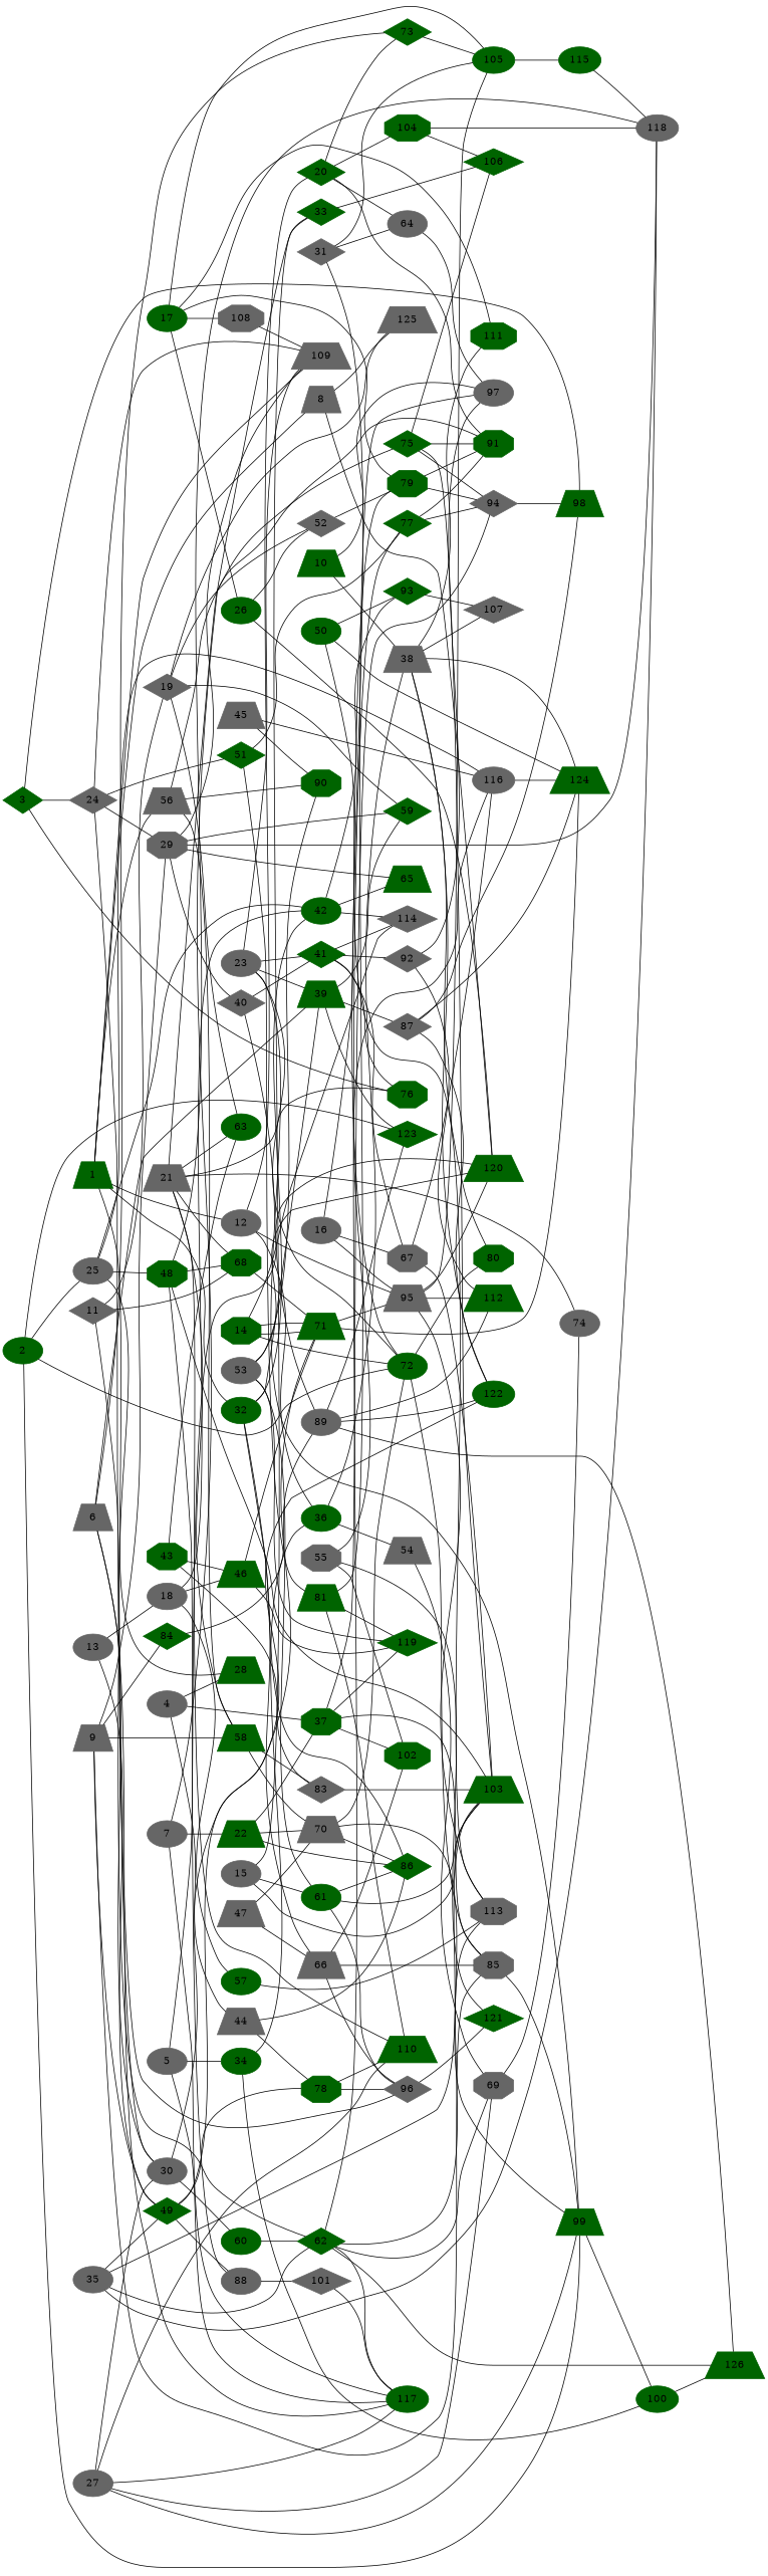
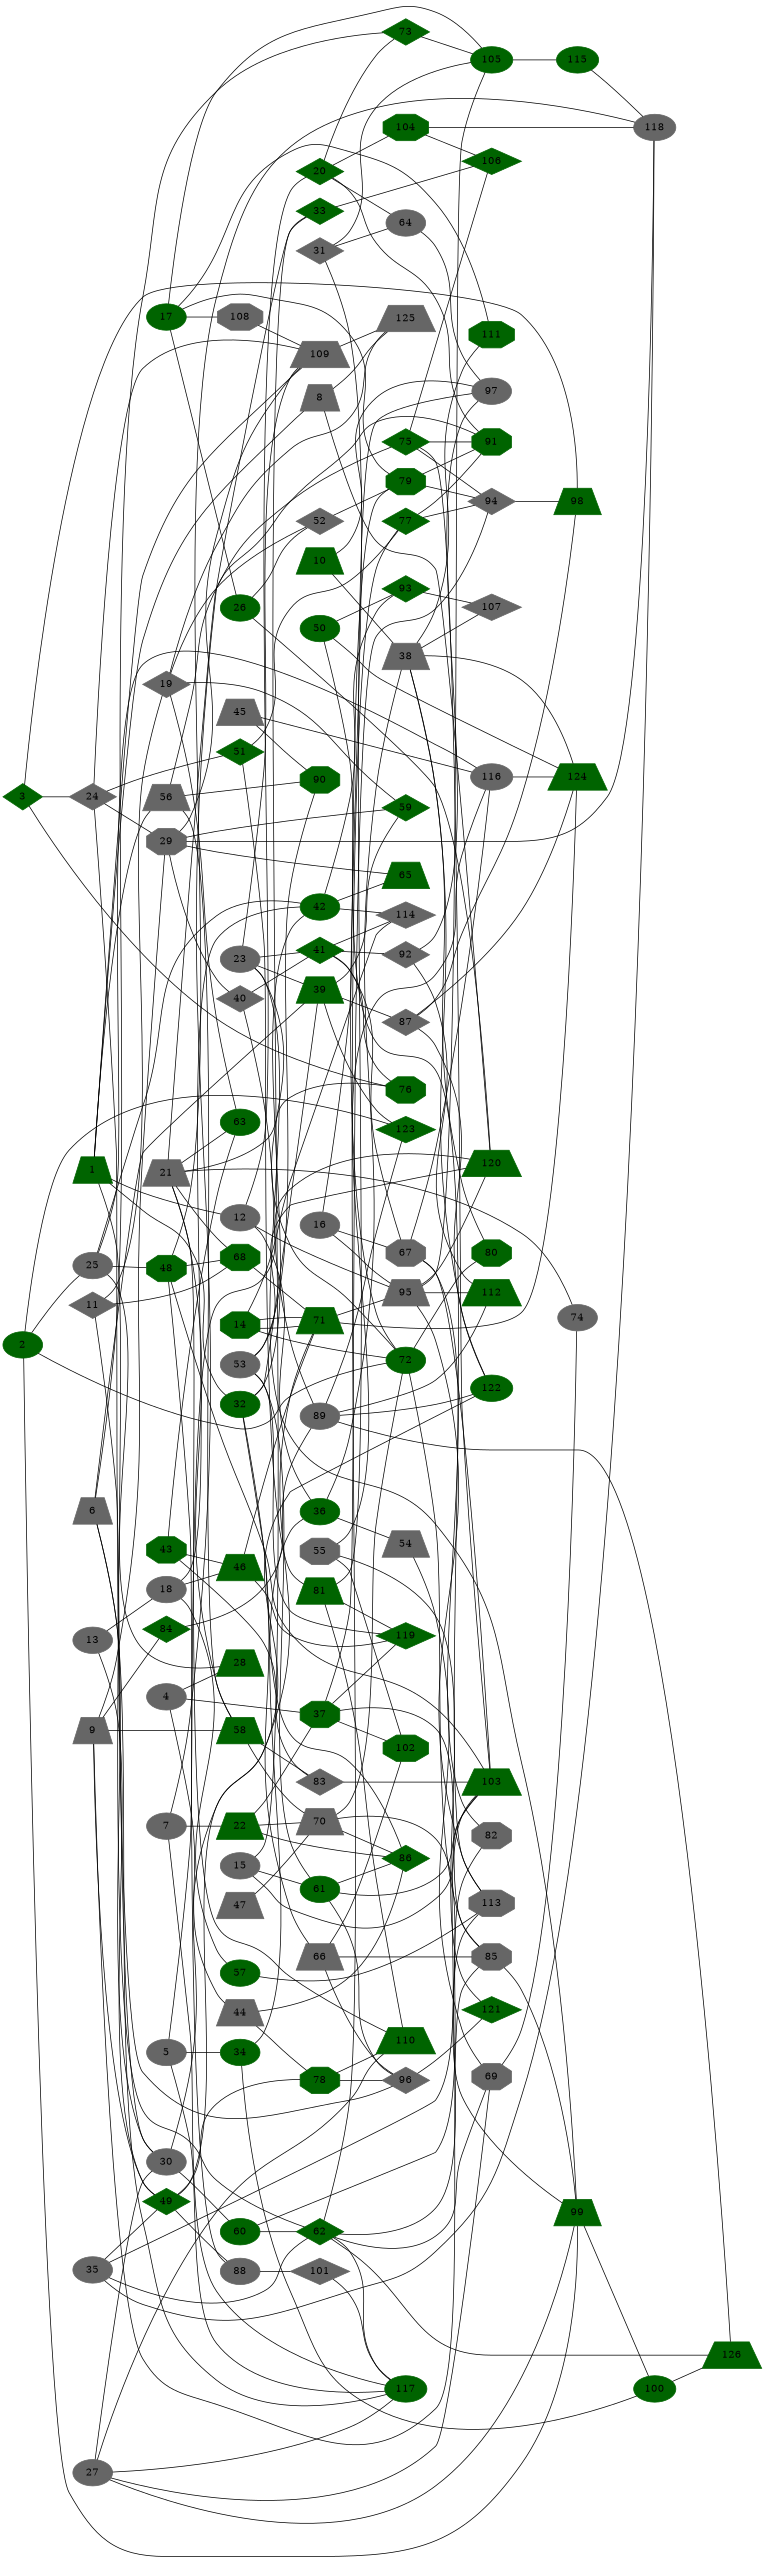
  graph {
    rankdir=LR
    node [color=darkgreen shape=ellipse style=filled]
    1 [shape=trapezium]
    8 [color=gray40 shape=trapezium]
    12 [color=gray40]
    32
    56 [color=gray40 shape=trapezium]
    62 [shape=diamond]
    109 [color=gray40 shape=trapezium]
    120 [shape=trapezium]
    125 [color=gray40 shape=trapezium]
    20 [shape=diamond]
    36
    95 [color=gray40 shape=trapezium]
    39 [shape=trapezium]
    42
    86 [shape=diamond]
    66 [color=gray40 shape=trapezium]
    58 [shape=trapezium]
    90 [shape=octagon]
    75 [shape=diamond]
    117
    113 [color=gray40 shape=octagon]
    77 [shape=diamond]
    69 [color=gray40 shape=octagon]
    126 [shape=trapezium]
    25 [color=gray40]
    2
    72
    99 [shape=trapezium]
    123 [shape=diamond]
    28 [shape=trapezium]
    48 [shape=octagon]
    116 [color=gray40]
    85 [color=gray40 shape=octagon]
    80 [shape=octagon]
    100
    3 [shape=diamond]
    24 [color=gray40 shape=diamond]
    76 [shape=octagon]
    98 [shape=trapezium]
    29 [color=gray40 shape=octagon]
    51 [shape=diamond]
    96 [color=gray40 shape=diamond]
    4 [color=gray40]
    37 [shape=octagon]
    44 [color=gray40 shape=trapezium]
    94 [color=gray40 shape=diamond]
    102 [shape=octagon]
    119 [shape=diamond]
    78 [shape=octagon]
    5 [color=gray40]
    34
    6 [color=gray40 shape=trapezium]
    30 [color=gray40]
    73 [shape=diamond]
    60
    122
    59 [shape=diamond]
    87 [color=gray40 shape=diamond]
    105
    7 [color=gray40]
    22 [shape=trapezium]
    33 [shape=diamond]
    70 [color=gray40 shape=trapezium]
    106 [shape=diamond]
    9 [color=gray40 shape=trapezium]
    49 [shape=diamond]
    84 [shape=diamond]
    40 [color=gray40 shape=diamond]
    65 [shape=trapezium]
    118 [color=gray40]
    71 [shape=trapezium]
    88 [color=gray40]
    83 [color=gray40 shape=diamond]
    89 [color=gray40]
    10 [shape=trapezium]
    38 [color=gray40 shape=trapezium]
    97 [color=gray40]
    111 [shape=octagon]
    107 [color=gray40 shape=diamond]
    124 [shape=trapezium]
    11 [color=gray40 shape=diamond]
    19 [color=gray40 shape=diamond]
    68 [shape=octagon]
    52 [color=gray40 shape=diamond]
    63
    64 [color=gray40]
    91 [shape=octagon]
    104 [shape=octagon]
    54 [color=gray40 shape=trapezium]
    112 [shape=trapezium]
    13 [color=gray40]
    18 [color=gray40]
    46 [shape=trapezium]
    57
    14 [shape=octagon]
    114 [color=gray40 shape=diamond]
    15 [color=gray40]
    61
    103 [shape=trapezium]
    16 [color=gray40]
    67 [color=gray40 shape=octagon]
    79 [shape=octagon]
+   82 [color=gray40 shape=octagon]
    17
    26
    108 [color=gray40 shape=octagon]
    115
    93 [shape=diamond]
    21 [color=gray40 shape=trapezium]
    74 [color=gray40]
    110 [shape=trapezium]
    23 [color=gray40]
    41 [shape=diamond]
    92 [color=gray40 shape=diamond]
    81 [shape=trapezium]
    121 [shape=diamond]
    27 [color=gray40]
    31 [color=gray40 shape=diamond]
    35 [color=gray40]
    43 [shape=octagon]
    45 [color=gray40 shape=trapezium]
    47 [color=gray40 shape=trapezium]
    101 [color=gray40 shape=diamond]
    50
    53 [color=gray40]
    55 [color=gray40 shape=octagon]
    1 -- 8
    1 -- 12
    1 -- 32
    1 -- 56
    1 -- 62
    1 -- 109
    8 -- 120
    8 -- 125
    12 -- 20
    12 -- 36
    12 -- 95
    32 -- 39
    32 -- 42
    32 -- 86
    32 -- 66
    56 -- 58
    56 -- 90
    56 -- 75
    62 -- 117
    62 -- 113
    62 -- 77
    62 -- 69
    62 -- 126
+   109 -- 125
    20 -- 73
    20 -- 64
    20 -- 91
    20 -- 104
    36 -- 38
    36 -- 54
    95 -- 120
    95 -- 113
    95 -- 105
    95 -- 112
    39 -- 123
    39 -- 59
    39 -- 87
    42 -- 65
    42 -- 114
    42 -- 93
    66 -- 85
    66 -- 96
    66 -- 102
    58 -- 70
    58 -- 83
    75 -- 94
    75 -- 106
    75 -- 91
    75 -- 103
    77 -- 94
    77 -- 91
    69 -- 74
    25 -- 42
    25 -- 28
    25 -- 48
    25 -- 116
    2 -- 25
    2 -- 72
    2 -- 99
    2 -- 123
    72 -- 85
    72 -- 80
    99 -- 100
    48 -- 118
    48 -- 88
    48 -- 68
    48 -- 103
    116 -- 124
    85 -- 99
    100 -- 126
    3 -- 24
    3 -- 76
    3 -- 98
    24 -- 109
    24 -- 29
    24 -- 51
    24 -- 96
    29 -- 109
    29 -- 59
    29 -- 40
    29 -- 65
    29 -- 118
    51 -- 77
    51 -- 81
    96 -- 121
    4 -- 28
    4 -- 37
    4 -- 44
    37 -- 85
    37 -- 94
    37 -- 102
    37 -- 119
    44 -- 86
    44 -- 78
    94 -- 98
    78 -- 96
    78 -- 110
    5 -- 120
    5 -- 117
    5 -- 34
    34 -- 36
    34 -- 100
    6 -- 39
    6 -- 117
    6 -- 30
    6 -- 73
    30 -- 60
    30 -- 122
    73 -- 105
    60 -- 62
+   60 -- 82
    87 -- 98
    87 -- 122
    87 -- 124
    105 -- 115
    7 -- 117
    7 -- 22
    7 -- 33
    22 -- 86
    22 -- 37
    22 -- 70
    33 -- 106
    70 -- 86
    70 -- 72
    70 -- 99
    9 -- 58
    9 -- 85
    9 -- 29
    9 -- 49
    9 -- 84
    49 -- 78
    49 -- 71
    49 -- 88
    84 -- 89
    40 -- 89
    40 -- 41
    71 -- 95
    71 -- 124
    88 -- 101
    83 -- 103
    89 -- 126
    89 -- 123
    89 -- 122
    89 -- 112
    10 -- 38
    10 -- 97
    38 -- 80
    38 -- 122
    38 -- 111
    38 -- 107
    38 -- 124
    11 -- 30
    11 -- 19
    11 -- 68
    19 -- 125
    19 -- 59
    19 -- 52
    19 -- 63
    68 -- 71
    52 -- 79
    64 -- 97
    104 -- 106
    104 -- 118
    54 -- 69
    13 -- 49
    13 -- 18
    18 -- 42
    18 -- 46
    18 -- 57
    46 -- 119
    46 -- 71
    57 -- 113
    14 -- 72
    14 -- 71
    14 -- 71
    14 -- 114
    15 -- 33
    15 -- 61
    15 -- 103
    61 -- 86
    61 -- 96
    61 -- 103
    16 -- 95
    16 -- 67
    16 -- 79
    67 -- 116
    67 -- 103
+   67 -- 82
    79 -- 94
    79 -- 91
    17 -- 105
    17 -- 111
    17 -- 79
    17 -- 26
    17 -- 108
    26 -- 120
    26 -- 52
    108 -- 109
    115 -- 118
    93 -- 107
    21 -- 58
    21 -- 76
    21 -- 68
    21 -- 63
    21 -- 91
    21 -- 74
    21 -- 110
    23 -- 109
    23 -- 39
    23 -- 72
    23 -- 99
    23 -- 41
    41 -- 76
    41 -- 114
    41 -- 67
    41 -- 92
    92 -- 97
    92 -- 112
    81 -- 119
    81 -- 97
    81 -- 110
    27 -- 117
    27 -- 69
    27 -- 99
    27 -- 30
    27 -- 110
    31 -- 72
    31 -- 105
    31 -- 64
    35 -- 62
    35 -- 49
    35 -- 118
    35 -- 103
    43 -- 83
    43 -- 63
    43 -- 46
    45 -- 90
    45 -- 116
-   47 -- 66
    47 -- 70
    101 -- 117
    50 -- 113
    50 -- 124
    50 -- 93
    53 -- 120
    53 -- 90
    53 -- 119
    53 -- 61
    55 -- 116
    55 -- 102
    55 -- 121
  }
